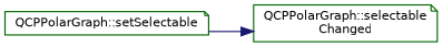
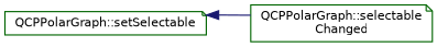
  digraph {
    rankdir=RL
    node [color=darkgreen fillcolor=white fontname=Helvetica fontsize=10 shape=note style=filled]
    n1 [fontcolor=black height=0.2 label="QCPPolarGraph::selectable\lChanged" width=0.4]
    n2 [height=0.2 label="QCPPolarGraph::setSelectable" width=0.4]
-   n1 -> n2 [color=midnightblue dir=back fontname=Helvetica fontsize=10 labelfontname=Helvetica labelfontsize=10 style=solid]
+   n2 -> n1 [color=midnightblue dir=back fontname=Helvetica fontsize=10 labelfontname=Helvetica labelfontsize=10 style=solid]
  }
